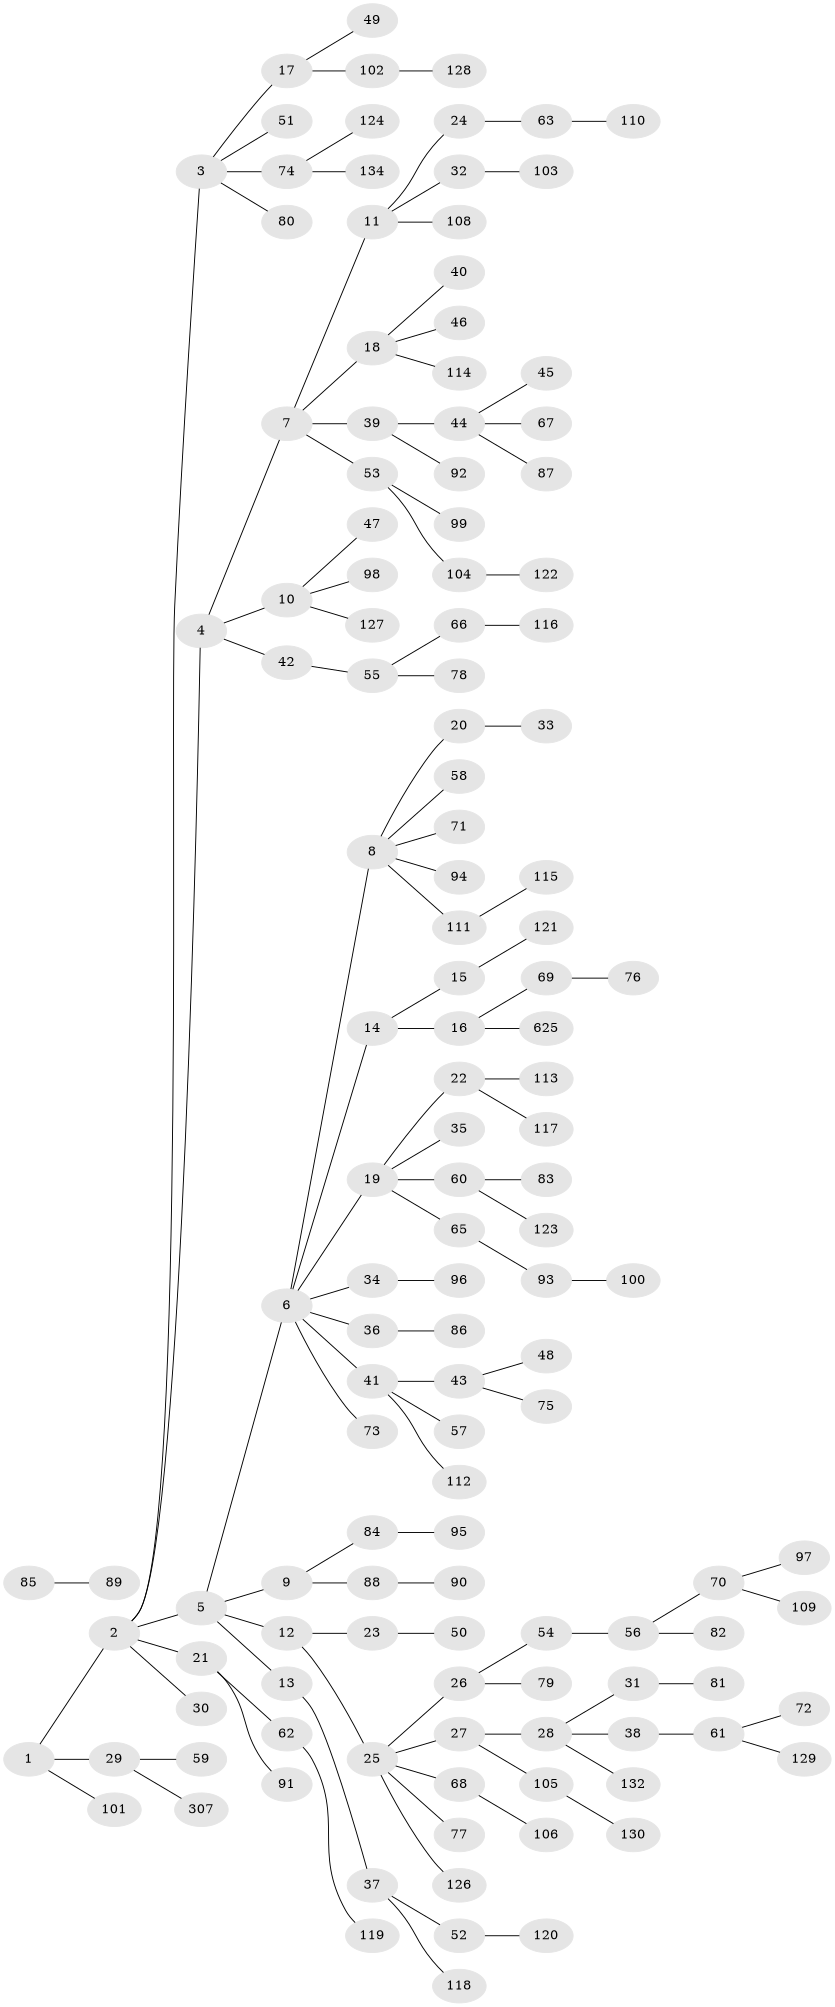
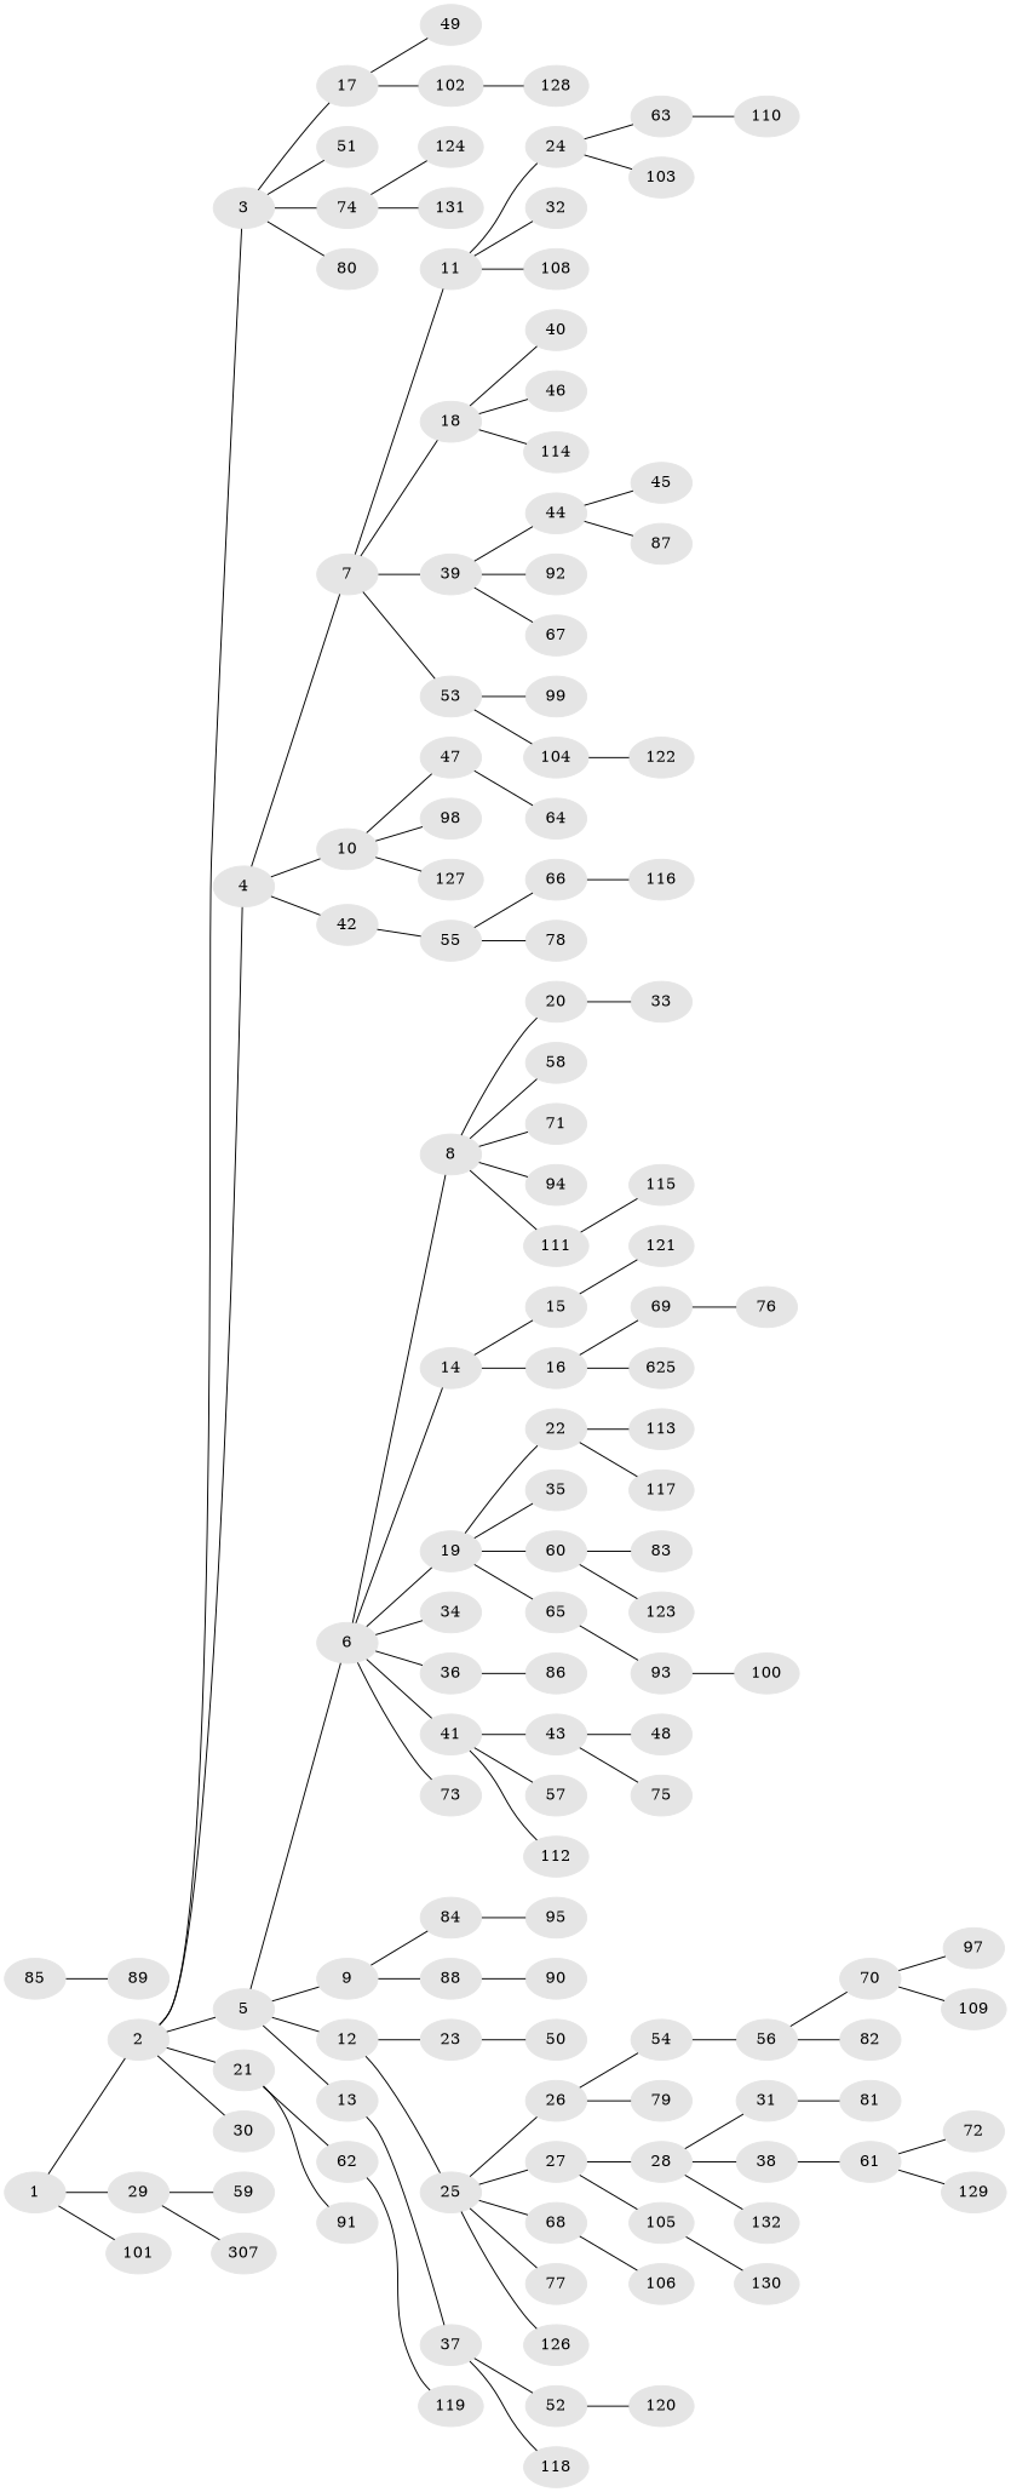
  graph {
    rankdir=LR
    node [color=gray90 style=filled]
    1
    2
    29
    101
    3
    4
    5
    21
    30
    59
    n11 [label=307]
    17
    51
    74
    80
    7
    10
    42
    6
    9
    12
    13
    62
    91
    49
    102
    124
-   131 [label=134]
+   131
    11
    18
    39
    53
    47
    98
    127
    55
    8
    14
    19
    34
    36
    41
    73
    84
    88
    23
    25
    37
    20
    58
    71
    94
    111
    15
    16
    22
    35
    60
    65
-   96
    86
    43
    57
    112
    24
    32
    108
    40
    46
    114
    44
    92
    99
    104
    33
    115
    95
    90
+   64
    63
    103
    50
    26
    27
    68
    77
    126
    52
    118
    121
    69
    n92 [label=625]
    76
    128
    113
    117
    83
    123
    93
    119
    110
    54
    79
    28
    105
    106
    56
    31
    38
    132
    130
    81
    61
    120
    72
    129
    45
    67
    87
    48
    75
    66
    78
    122
    70
    82
    116
    97
    109
    85
    89
    100
    1 -- 2
    1 -- 29
    1 -- 101
    2 -- 3
    2 -- 4
    2 -- 5
    2 -- 21
    2 -- 30
    29 -- 59
    29 -- n11
    3 -- 17
    3 -- 51
    3 -- 74
    3 -- 80
    4 -- 7
    4 -- 10
    4 -- 42
    5 -- 6
    5 -- 9
    5 -- 12
    5 -- 13
    21 -- 62
    21 -- 91
    17 -- 49
    17 -- 102
    74 -- 124
    74 -- 131
    7 -- 11
    7 -- 18
    7 -- 39
    7 -- 53
    10 -- 47
    10 -- 98
    10 -- 127
    42 -- 55
    6 -- 8
    6 -- 14
    6 -- 19
    6 -- 34
    6 -- 36
    6 -- 41
    6 -- 73
    9 -- 84
    9 -- 88
    12 -- 23
    12 -- 25
    13 -- 37
    62 -- 119
    102 -- 128
    11 -- 24
    11 -- 32
    11 -- 108
    18 -- 40
    18 -- 46
    18 -- 114
    39 -- 44
    39 -- 92
    53 -- 99
    53 -- 104
+   47 -- 64
    55 -- 66
    55 -- 78
    8 -- 20
    8 -- 58
    8 -- 71
    8 -- 94
    8 -- 111
    14 -- 15
    14 -- 16
    19 -- 22
    19 -- 35
    19 -- 60
    19 -- 65
-   34 -- 96
    36 -- 86
    41 -- 43
    41 -- 57
    41 -- 112
    84 -- 95
    88 -- 90
    23 -- 50
    25 -- 26
    25 -- 27
    25 -- 68
    25 -- 77
    25 -- 126
    37 -- 52
    37 -- 118
    20 -- 33
    111 -- 115
    15 -- 121
    16 -- 69
    16 -- n92
    22 -- 113
    22 -- 117
    60 -- 83
    60 -- 123
    65 -- 93
    43 -- 48
    43 -- 75
    24 -- 63
-   32 -- 103
+   24 -- 103
    44 -- 45
-   44 -- 67
+   39 -- 67
    44 -- 87
    104 -- 122
    63 -- 110
    26 -- 54
    26 -- 79
    27 -- 28
    27 -- 105
    68 -- 106
    52 -- 120
    69 -- 76
    93 -- 100
    54 -- 56
    28 -- 31
    28 -- 38
    28 -- 132
    105 -- 130
    56 -- 70
    56 -- 82
    31 -- 81
    38 -- 61
    61 -- 72
    61 -- 129
    66 -- 116
    70 -- 97
    70 -- 109
    85 -- 89
  }
